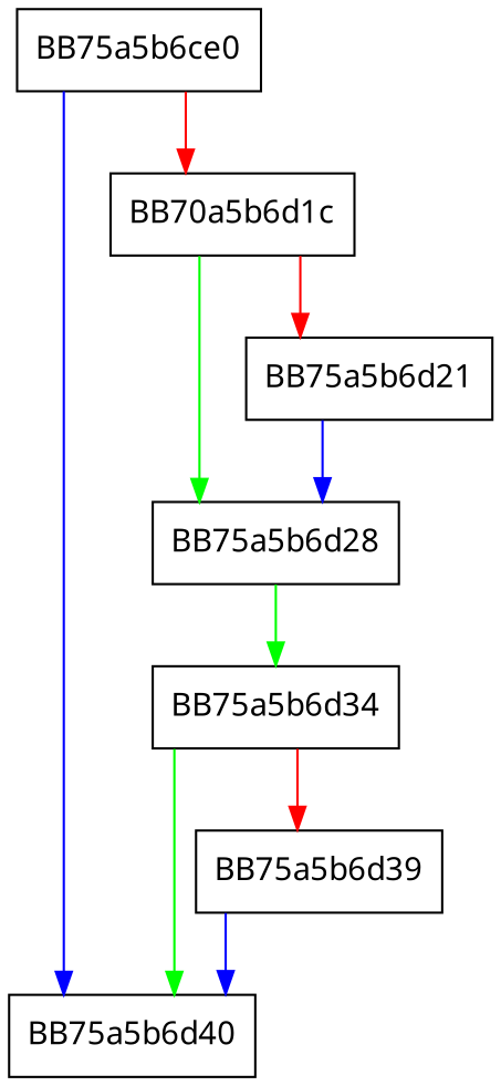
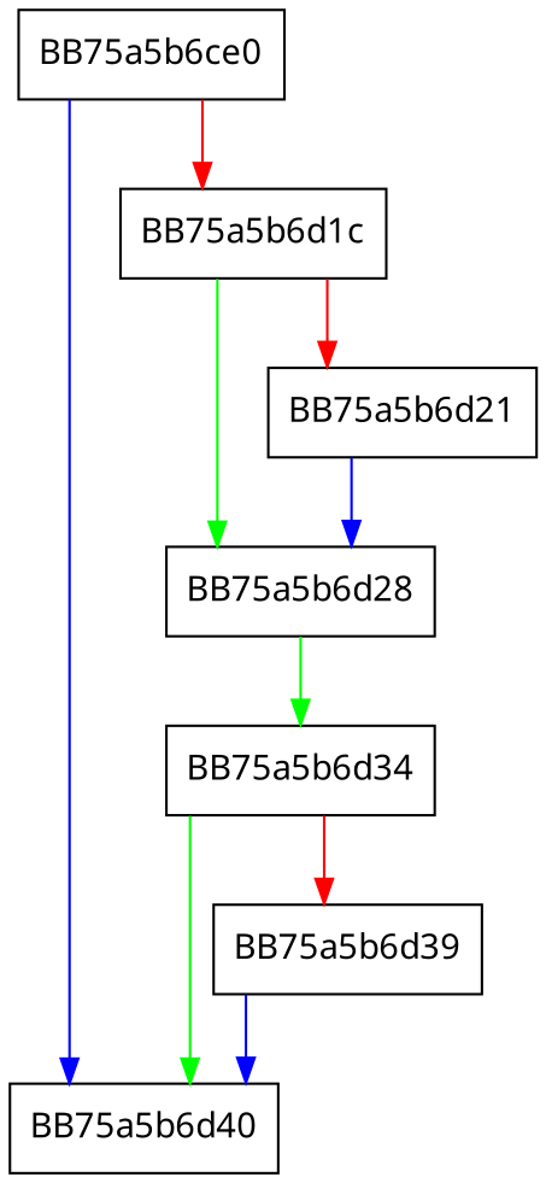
  digraph {
    fontname="Noto Sans"
    splines=ortho
    node [fontname="Noto Sans" shape=box]
    edge [color=blue fontname="Noto Sans"]
    BB75a5b6ce0
    BB75a5b6d40
-   BB75a5b6d1c [label=BB70a5b6d1c]
+   BB75a5b6d1c
    BB75a5b6d28
    BB75a5b6d21
    BB75a5b6d34
    BB75a5b6d39
    BB75a5b6ce0 -> BB75a5b6d40
    BB75a5b6ce0 -> BB75a5b6d1c [color=red]
    BB75a5b6d1c -> BB75a5b6d28 [color=green]
    BB75a5b6d1c -> BB75a5b6d21 [color=red]
    BB75a5b6d28 -> BB75a5b6d34 [color=green]
    BB75a5b6d21 -> BB75a5b6d28
    BB75a5b6d34 -> BB75a5b6d40 [color=green]
    BB75a5b6d34 -> BB75a5b6d39 [color=red]
    BB75a5b6d39 -> BB75a5b6d40
  }
